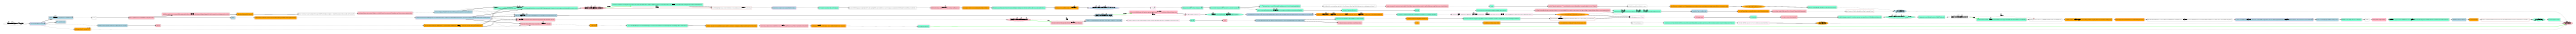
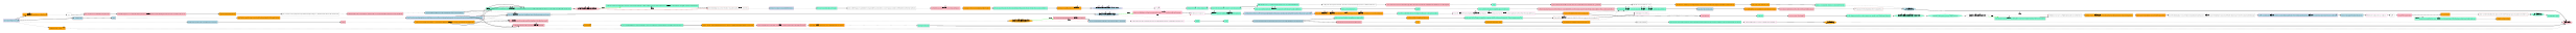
  digraph {
    rankdir=LR
    node [color=gray40 fillcolor=aquamarine style=filled shape=box]
    edge [arrowhead=diamond style=dashed]
-   "EleanorRank2Convo4 begins." [fillcolor=white shape=""]
    n2 [color=deeppink fillcolor=lightblue label="คิดว่าจะเกิดอะไรขึ้นหลังจากเราตาย?"]
-   n3 [color=brown fillcolor=lightblue label="ข้าสบายดี Eleanor ขอบคุณที่ถามนะ แล้วเป็นยังไงบ้าง?"]
+   n3 [color=brown fillcolor=orange label="ข้าสบายดี Eleanor ขอบคุณที่ถามนะ แล้วเป็นยังไงบ้าง?"]
    n4 [color=brown fillcolor=lightblue label="... โอเคหรือเปล่าเนี่ย"]
    n5 [fillcolor=lightblue label="เห็นมามากพอที่จะรู้ว่าบุคลิกลักษณะสามารถอยู่รอดหลังจากความตายได้"]
    n6 [color=brown fillcolor=orange label="ขอไม่สนทนาเรื่องโง่ ๆ แบบนี้นะ [จบ]"]
    n7 [fillcolor=white label="เฮ้อ"]
    n8 [color=brown fillcolor=lightblue label="ไม่เลย"]
    n9 [fillcolor=lightpink label="ว่าต่อเลย"]
    "Chat ends." [fillcolor=lightpink shape=""]
    n11 [fillcolor=lightpink label="ฟังนะ เราคุยเรื่องสภาพอากาศกันก็ได้ถ้าอยากคุยเรื่องแบบนั้น"]
    n12 [color=brown fillcolor=orange label="แต่ไม่ได้คิดถึงความตายในแง่ร้ายหรอกนะถ้ากังวลในเรื่องนั้นอยู่ ข้ายังยินดีที่จะใช้ชีวิตอยู่ต่อไปอีกสักพัก"]
    n13 [fillcolor=orange label="(ลองนึกภาพว่าข้ากำลังนอนคว่ำบนโซฟาตัวยาว วางคางไว้บนมือ มองขึ้นไปที่เครื่อง Pom-2 และรอด้วยความคาดหวังที่จะดูว่าเอ็งจะพิมพ์อะไรต่อ)"]
    n14 [fillcolor=lightpink label="หรือในเมื่อเราอยู่ที่ห้างแล้ว เราอาจออกไปซื้อลาเต้และคุยเรื่องไร้สาระที่ Lettie เป็นนังตัวแสบที่เก็บขนมสีชมพูเหลืองไว้กับตัวเองแทนที่จะแบ่งกันกินอย่างที่ควรทำ ดีปะ"]
    n15 [color=deeppink fillcolor=lightblue label="ข้าก็แค่ใช้เวลาที่ยาวนานและมืดมิดอยู่กับตัวเองและมีเรื่องให้คิดมากมาย ขณะที่ในกระแสเลือดตอนนี้เหมือนเซลล์เล็ก ๆ ที่น่าสงสารภายในตัวบิดเบี้ยวไปมาเหมือนขนมปังกรอบในน้ำซุปแม่มด"]
    n16 [color=brown fillcolor=lightblue label="ที่นั่นเรามี \"Cephalon\" ลูกบาศก์แก้วที่เคยเป็นมนุษย์ และส่วนใหญ่ยังคงแสดงบุคลิกเฉพาะตัวออกมา"]
    n17 [fillcolor=lightpink label="พวก Orokin เคยถ่ายโอนจิตสำนึกของตนไปยังร่างที่ถูกขโมยมา เพื่อจะมีชีวิตยืนยาวตลอดไป"]
    n18 [color=brown label="Tenno ทุกคนสามารถใช้ \"การถ่ายโอน\" เพื่อควบคุม Warframe ได้ เราไม่ได้ถูกผูกมัดกับรูปแบบทางกายภาพ ดังนั้นจึงไม่สมเหตุสมผลที่จะจินตนาการว่าการดำรงอยู่ของเราจะสิ้นสุดลงเมื่อร่างกายของเราตาย"]
    n19 [fillcolor=lightpink label="ข้าไม่ค่อยสบายใจเลยที่ไปกระตุ้นความหลงใหลของ Eleanor ให้ตื่นขึ้นมา"]
    n20 [fillcolor=orange label="(รู้สึกสกปรกที่พิมพ์แบบนั้นไป ขออภัย)"]
-   n21 [color=brown fillcolor=lightblue label="Check boolean EleanorOrigin"]
-   n22 [fillcolor=lightpink label="Check boolean EleanorEntrati" shape=""]
+   n21 [color=brown fillcolor=lightblue label="Check boolean EleanorOrigin" shape=""]
+   n22 [fillcolor=orange label="Check boolean EleanorEntrati" shape=""]
    n23 [fillcolor=lightpink label="Check boolean EleanorVoidLove" shape=""]
    n24 [fillcolor=orange label="ความหลงใหล?"]
    n25 [fillcolor=white label="ก็รู้นะว่ากำลังข้ามการถามสารทุกข์สุกดิบไปและมุ่งตรงไปที่เรื่องที่สำคัญเลย แต่พูดตรง ๆ ว่ามันเป็นความผิดของเอ็งเองนะที่น่าสนใจมากเกินไป"]
    n26 [color=deeppink fillcolor=lightpink label="เห็นแล้ว คิดว่าชื่อนั่นไม่เหมาะกับชีวิตหลังความตายของสิ่งที่ดำรงอยู่ที่ Orokin ของเอ็งมองว่าเป็นการลงโทษหรอกนะ"]
    n27 [color=deeppink fillcolor=white label="อึ๋ย เป็นข้าคงอยากจะตายมากกว่า"]
    n28 [fillcolor=lightpink label="ในบรรดาสิ่งที่น่ารังเกียจทั้งหมดบนโลกใบนี้ พวก Orokin นี่เลวร้ายที่สุดเลย"]
    n29 [color=brown fillcolor=lightblue label="สงสัยจังว่าจะสายเกินไปไหมที่จะหยุดพวกมัน บางทีอาจต้องหาใครที่เหมาะ ๆ ไปกระทืบมัน"]
    n30 [color=brown label="เวทมนตร์แห่งวอยด์อีกแล้ว ยิ่งเรียนรู้เกี่ยวกับวอยด์มากเท่าไร ก็ยิ่งอยากไปมากขึ้นเท่านั้น บางทีนั่นอาจเป็นที่ที่ควรไปอยู่นะ นอกขอบแผนที่ มีมังกร แล้ว Tenno อย่างเอ็งเสือกมีเลือดวอยด์อยู่ในตัวอีก เป็นไอ้เวรที่โคตรโชคดีเลยว่ะ"]
    n31 [color=brown fillcolor=white label="สำหรับเอ็งนั่นก็ดีอยู่หรอกนะ แต่พวกเราที่เหลือล่ะ เราทุกคนไม่สามารถเป็น Tenno ได้นี่ จริงไหม"]
    n32 [color=brown label="อะไร ทำตัวเหมือนเป็นมนุษย์ต่างดาวตัวน้อยไร้โชคที่อยู่ห่างจากบ้านมากและข้าเป็นนักวิทยาศาสตร์ที่หมกมุ่นกับการหั่นเอ็งเพื่อดูว่ามันทำงานยังไงงั้นเหรอ"]
    n33 [fillcolor=lightpink label="เทพกึ่งมนุษย์ที่เดินทางข้ามเวลาเข้ามาในชีวิตจริง ๆ ชีวิตที่ไร้สาระนี่ และจะมาคาดหวังให้ต้องยืนห่างออกไปเพราะมารยาททางสังคมอีกหรือ"]
-   n34 [label="Eleanor อย่ามาทำตัวนิสัยไม่ดีนะ Cephalon ก็เป็นคนเหมือนกัน" shape=ellipse]
+   n34 [label="Eleanor อย่ามาทำตัวนิสัยไม่ดีนะ Cephalon ก็เป็นคนเหมือนกัน"]
    n35 [color=deeppink fillcolor=white label="ลองนึกภาพไอ้พวกงี่เง่าจอมเจ้าเล่ห์ทั้งกลุ่มถูกลบออกไปจากโลกดูสิ มีข้อเสียอย่างเดียวคือเราจะไม่ได้ยินเสียงกรีดร้องของพวกมัน"]
    n36 [color=deeppink fillcolor=lightblue label="คือก็แค่คิดว่าการอยู่รอดจากความตายเป็นไปได้เท่านั้นเอง"]
    n37 [fillcolor=orange label="ขอโทษนะ แต่แค่คิดว่าเราพบกันโดยบังเอิญและน่าสนใจมาก ก็เลยคิดว่าการพูดคุยแลกเปลี่ยนกันเป็นวิธีหนึ่งที่จะทำให้เรารู้จักกัน"]
    n38 [fillcolor=lightblue label="เอ็งสามารถให้มุมมองที่ไม่มีใครให้ได้ ดังนั้น ได้โปรดพูดคุยกัน ก่อนที่ข้าจะเริ่มข่วนเฟอร์นิเจอร์"]
    n39 [color=deeppink fillcolor=lightblue label="บอกให้หยุดได้นะถ้าเข้าใจผิดไป แต่… สิ่งที่กำลังพูดถึงอยู่ฟังดูไม่เหมือนว่าเป็นคนเลยนะ มันเหมือนคอมพิวเตอร์ที่ถูกตั้งโปรแกรมให้คิดว่าเป็นคนมากกว่า ถูกต้องไหม?"]
    n40 [label="แม้ว่า…"]
    n41 [color=deeppink label="ใช่ ใช่ รู้แล้วว่าหมายถึงอย่างนั้น ตามใจกันหน่อย"]
    n42 [color=brown fillcolor=lightpink label="แต่เปล่าเลย ดูเหมือนว่าตัวเองจะไม่ได้ดีไปกว่าสาวก Zeke สักคนที่ใช้เวลาทุกนาทีไปกับการคิดถึงสิ่งที่เธอ \"หลงใหล\""]
    n43 [color=deeppink fillcolor=orange label="ก็ประมาณนั้น Necraloid เป็น Cephalon ที่ลอกเลียนแบบมาจาก Loid ที่ยังมีชีวิตอยู่ แต่ถึงแม้ว่า Cephalon จะไม่ใช่ตัวต้นแบบ พวกเขาก็ยังคงเป็นคนอยู่นะ"]
-   n44 [fillcolor=lightpink label="เวรละ"]
+   n44 [label="เวรละ"]
    n45 [fillcolor=white label="วอยด์อาจเป็นที่ที่วิญญาณดำรงอยู่ นั่นคือสิ่งที่เรากำลังพูดถึงอยู่ใช่ไหม แล้วมีคนไปงัดแงะอาณาจักรวิญญาณและตอนนี้พวกเอ็งก็ใช้มันเพื่อจ่ายพลังให้กับอุปกรณ์ครึ่งหนึ่ง"]
    n46 [color=deeppink fillcolor=orange label="เอ็งไม่ได้อยู่ที่ Duviri อีกต่อไปแล้วนะ ฝ่าบาท ไม่มีใครที่นี่สนใจเรื่องบ้า ๆ นั่นหรอก"]
    n47 [color=deeppink label="อืม ขอโทษนะ แต่นั่นไม่ใช่สิ่งเดียวกันนี่ เราไม่ได้พูดถึงความเป็นบุคคล เรากำลังพูดถึงความต่อเนื่อง"]
    n48 [color=brown fillcolor=lightblue label="ถ้ากำจัดพวกมันออกไปหมดก็เท่ากับกำจัดเอ็งออกไปด้วยใช่ไหม เพราะการดำรงอยู่ของเอ็งขึ้นอยู่กับการดำรงอยู่ของพวกมัน"]
    n49 [color=brown fillcolor=lightpink label="ไม่ใช่แค่ใครสักคน แต่เป็น Entrati ที่ก้าวเท้าเข้าสู่วอยด์เป็นคนแรก"]
    n50 [color=deeppink label="อย่าสำคัญตัวเองให้มากนัก"]
    n51 [color=deeppink fillcolor=white label="ข้าสามารถให้ Amir ตั้งโปรแกรมการพูดในตุ๊กตา Charlotte ใหม่ด้วยคำพูดของ Eleanor ที่เลือกมาอย่างดี และทำให้ Lettie ตกใจด้วยคำพูดนั้นหลังจากที่ข้าตายไปแล้วก็ได้ แต่นั่นคงไม่ใช่ข้าน่ะสิ"]
    n52 [color=brown fillcolor=lightpink label="โอ้ มีคนพยายามจะยุ่งวุ่นวายกับเส้นเวลามากขึ้นอีกแล้วสินะ"]
    n53 [color=brown label="หรืออาจจะสร้างสาขาใหม่ในประวัติศาสตร์ขึ้นมาและดำเนินการต่อก็ได้"]
    n54 [color=brown fillcolor=orange label="น่าจะรู้อยู่แล้วว่าไอ้สารเลวสองหน้านั่นมีส่วนพัวพันกับเรื่องนี้ด้วย"]
-   n55 [color=deeppink fillcolor=orange label="เว้นแต่จะเข้าไปสิงมันได้ด้วยวิธีใดวิธีหนึ่ง ขอลองคิดดูก่อนนะ" shape=ellipse]
+   n55 [color=deeppink fillcolor=orange label="เว้นแต่จะเข้าไปสิงมันได้ด้วยวิธีใดวิธีหนึ่ง ขอลองคิดดูก่อนนะ"]
    n56 [fillcolor=orange label="โว้ว"]
    n57 [color=brown fillcolor=orange label="อย่าให้เริ่มเลย ไม่งั้นเราได้อยู่ที่นี่ตลอดทั้งสัปดาห์แน่"]
    n58 [color=deeppink label="มีใครเคยเจอคนตายในวอยด์บ้างไหม หรือวอยด์เคยเปลี่ยนรูปร่างเป็นคนตายบ้างหรือเปล่า ขอโทษนะที่ต้องถาม แต่อยากรู้เรื่องนี้จริง ๆ"]
    n59 [label="ถ้าหน้าตาเหมือน Sawgaw แล้วส่งเสียงแหลมเหมือน Sawgaw ก็คือ Sawgaw มันก็เหมือนกันหมดไม่ใช่เหรอ"]
    n60 [color=deeppink fillcolor=white label="เรื่องนี้สำคัญต่อเจ้าจริง ๆ ใช่ไหม"]
    n61 [fillcolor=orange label="คิดว่านี่เป็นแค่การสนทนาสนุก ๆ เสียอีก"]
    n62 [label="เรายังคงถกเถียงกันเรื่อง \"วิญญาณจะอยู่รอดเมื่อร่างกายตายแล้วหรือไม่\" เรายังไม่สามารถไปคุยกันถึงเรื่อง \"เจตจำนงเสรีมีอยู่จริงหรือไม่\" นะ"]
    n63 [color=brown fillcolor=orange label="ข้ารู้จักคนตายบางคนที่เป็นแบบนั้น พวก Holdfast น่ะ"]
    n64 [color=brown fillcolor=lightblue label="อืมมม ไม่นะ ไม่คิดว่าจะเป็นอย่างนั้น"]
    n65 [color=deeppink fillcolor=lightpink label="โอ้ สังเกตด้วยเหรอ"]
    n66 [color=brown fillcolor=orange label="อยากขอพูดให้ชัดเจนว่าไม่มีแผนที่จะไปยุ่งเกี่ยวกับอนาคตนะ ก็แค่"]
    n67 [color=brown fillcolor=white label="(นี่คือสิ่งที่เอ็งได้รับ Eleanor เธอพูดกับตัวเอง นี่คือสิ่งที่จะได้รับจากการถามคำถามสำคัญ ๆ กับคนที่น่าสนใจ)"]
    n68 [color=deeppink fillcolor=lightblue label="Boolean EleanorHoldfasts1 is now true." shape=""]
    n69 [color=deeppink fillcolor=orange label="หากวอยด์โคลนข้าขึ้นมา คงจะนอนไม่หลับเพราะสงสัยว่าใครคือตัวจริงกันแน่"]
    n70 [label="ใช่ มันสำคัญ"]
    n71 [fillcolor=white label="รู้อะไรไหม มันไม่คุ้มเลย"]
    n72 [color=deeppink fillcolor=white label="ว่าไงนะ?"]
    n73 [fillcolor=lightpink label="เพราะถ้ามันทำอย่างนั้นได้เมื่อเราตายไปแล้ว ก็ต้องทำได้ในขณะที่ยังมีชีวิตอยู่เช่นกัน"]
    n74 [color=brown fillcolor=lightpink label="เกรงว่าอาจจะมากกว่าที่จะปล่อยมันไป"]
    n75 [label="แค่พยายามจะบอกว่าไม่อยากให้เอ็งหายไปไหน ถึงขนาดที่จะยอมปล่อยให้คนอื่นในอนาคตต้องทนทุกข์ทรมานภายใต้การกดขี่ของพวกเผด็จการแทนที่จะเปลี่ยนแปลงอะไรสักอย่าง"]
    n76 [color=deeppink label="รู้จักคนตายด้วยเหรอ? แบบในทางสังคมน่ะเหรอ?"]
    n77 [color=brown fillcolor=white label="... ไม่ค่อยสบายใจกับเรื่องที่คุยกันนี่เลย ขอโทษที ค่อยคุยกันใหม่นะ"]
    n78 [color=brown label="เอาเป็นว่ามีเหตุผลบางอย่างที่หวังว่าจะมีเราบางคนรอดจากความตายได้ และรู้ว่าไม่ใช่เป็นคนเดียวที่คิดแบบนี้"]
    n79 [color=deeppink fillcolor=white label="ขอโทษด้วยที่เป็นเรื่องตลกห่วย ๆ รับรองว่าจะไม่มีเหตุการณ์แบบนี้เกิดขึ้นอีก"]
    n80 [label="พวกเขาจำได้ว่าตัวเองตายแล้ว? พวกเขารู้จริง ๆ เหรอว่าตัวเองตายแล้ว?"]
    n81 [fillcolor=lightblue label="+10 Chemistry" shape=""]
-   n82 [color=brown label="Boolean EleanorBereaved is บขนมส true." shape=""]
+   n82 [color=brown label="Boolean EleanorBereaved is now true." shape=""]
    n83 [fillcolor=orange label="+5 Chemistry" shape=""]
    n84 [label="ใช่แล้ว พวกเขาเคยเป็นเจ้าหน้าที่บนเรือ Zariman เรืออาณานิคมที่หายเข้าไปในวอยด์ ที่ตอนนี้กลายเป็นผีไปแล้ว"]
    n85 [color=deeppink label="มัน... ซับซ้อนน่ะ สิ่งต่าง ๆ อาจเข้าไปในวอยด์ได้ แต่เมื่อออกมาแล้ว ก็อาจจะไม่เหมือนเดิมเสียทีเดียว"]
-   n86 [label="ถามผิดคนแล้ว เพราะยังไม่แน่ใจเลยว่าข้าจะ *ตาย* ได้หรือเปล่า"]
+   n86 [label="ถามผิดคนแล้ว เพราะยังไม่แน่ใจเลยว่าข้าจะ *ตาย* ได้หรือเปล่า" shape=ellipse]
    n87 [label="ให้ตายเถอะ โคตรเหลือเชื่อเลยจริง ๆ"]
    n88 [fillcolor=white label="อ้อ มีปัญหาในการหาคำพูดที่เหมาะสมหรือเปล่า หรือว่าไม่อยากเล่าเรื่องทั้งหมดให้ฟัง รู้สึกหงุดหงิดนะเวลามีคนพยายามปิดบังเอาไว้"]
    n89 [fillcolor=white label="Check boolean EleanorDuviri" shape=""]
    n90 [label="แม้ว่า…"]
    n91 [color=brown fillcolor=lightpink label="รอก่อน อย่าตอบนะ มีบางอย่างแวบผ่านเข้ามาในหัว ไม่รู้ว่าเป็นความคิดของเอ็งที่หลงมาหรือเปล่า แต่โซลที่มีเลือดออกบนต้นไม้แห่งดวงดาวนั่นทำให้รู้สึกแย่"]
    n92 [color=brown label="จริงสิ มีคนเคยพยายามแล้วนี่ Thrax แสดงให้เห็นเป็นประจำเลย ไม่รู้ว่าเอ็งผ่านฝันร้ายแบบนั้นมาได้ยังไงและยังคงมีสติดีอยู่"]
    n93 [fillcolor=white label="เรื่องนี้รู้กันระหว่างเรานะ จริง ๆ ก็ไม่มั่นใจเหมือนกันว่าตัวเองจะตายได้หรือเปล่า"]
    n94 [label="แล้วเราจะรู้ได้ยังไงว่าเป็นคนคนเดียวกันอยู่ในนั้น มีมุมมองเดียวกันงั้นเหรอ"]
    n95 [color=deeppink label="เทวทูต"]
    n96 [fillcolor=orange label="ตอนนี้คณะกรรมการ Technocyte ตัวจิ๋วที่อาศัยอยู่ภายในตัวคงจะรู้สึกหงุดหงิดมากหากบ้านของพวกมันถูกทำลาย"]
    n97 [fillcolor=lightpink label="จะเป็นยังไงถ้ามันเป็นแค่โคลนของวอยด์หรืออะไรสักอย่าง จะเกิดแบบนั้นขึ้นได้ไหม วอยด์รับความคิดของคนแล้วสร้างรูปแบบให้มัน แล้วรูปแบบนั้นก็คิดว่าเป็นคน ๆ เดียวกับคนที่ตายไปแล้ว"]
    n98 [fillcolor=lightpink label="ลูอาที่รัก ได้ยินเสียง เหมือนกับว่า... เวลาที่เครื่องปรับอากาศทำงานในห้องเป็นเวลานานจนปิดเสียงมัน แล้วจู่ ๆ ก็ได้ยินอีก"]
    n99 [color=deeppink fillcolor=orange label="นั่นคือเหตุผลว่าทำไมพวกมันถึงต้องลำบากทำให้ข้าตัวใหญ่และแข็งแรง"]
    n100 [fillcolor=white label="ทำไมถึงไปถามอะไรเกี่ยวกับเรื่องนี้วะ เวรเอ้ย"]
    n101 [fillcolor=white label="นั่นทำให้สงสัยเหมือนกันนะว่าจะเกิดอะไรขึ้นถ้าข้าตายตอนนั้นทันที แต่เคยเห็นมาแล้วว่า Techrot สามารถทำให้ศพเคลื่อนไหวและนำกลับมาใช้ใหม่ได้ เหมือนกับอาณาจักรปลวกที่ทำงานร่วมกันเพื่อบังคับหุ่นยนต์"]
    n102 [color=brown fillcolor=orange label="โอเค โอเค เอาละ จะตั้งสติดี ๆ แล้ว โปรดอยู่ด้วยกันก่อน กำลังสร้างกำแพงจากความคิดของตัวเองอยู่ มันกำลังก่อตัวขึ้นระหว่างข้ากับเหล่าเทวทูต"]
    n103 [color=deeppink fillcolor=lightblue label="แล้ว… จะกลายเป็นซอมบี้ Techrot หรือเปล่านะ และยังคงเป็นตัวเองอยู่หรือเปล่า หรือว่าจะเป็นแค่กลุ่มจิตเชื่อมต่อกันของTechrot ที่สามารถเข้าถึงความทรงจำของข้าได้ และคิดว่าเป็นตัวเอง?"]
-   n104 [fillcolor=orange label="กำแพง กำแพง กำแพง น่ารัก น่ารัก กำแพง" shape=ellipse]
+   n104 [fillcolor=orange label="กำแพง กำแพง กำแพง น่ารัก น่ารัก กำแพง"]
    n105 [fillcolor=lightblue label="ไม่คิดว่าการหมกมุ่นอยู่กับเรื่องนี้มันจะดีต่อสุขภาพนะ"]
    n106 [color=brown label="นั่นแหละ กำแพงอยู่ตรงนั้น เงียบสนิทแล้ว คงต้องปล่อยให้ไปแล้วสินะ"]
-   n107 [color=deeppink label="ก็ไม่ได้คิดว่าตัวเองมีสุขภาพดี จบนะ แค่นั้นแหละ"]
+   n107 [color=deeppink fillcolor=white label="ก็ไม่ได้คิดว่าตัวเองมีสุขภาพดี จบนะ แค่นั้นแหละ"]
    n108 [fillcolor=white label="แต่…"]
    n109 [color=deeppink fillcolor=lightpink label="ขอบคุณที่ใส่ใจจนพูดแบบนั้นนะ"]
    n110 [color=brown label="Lettie ตรวจดูว่าร่างกายของข้าเป็นยังไงบ้าง เพราะ Arthur ต้องการให้พร้อมปฏิบัติการ ซึ่งก็ไม่ได้เกลียดเพราะเรื่องนั้นหรอก นั่นเป็นหน้าที่ของเธอ"]
-   n111 [fillcolor=lightblue label="แต่ไม่มีใครถามไถ่สุขภาพกันเลย"]
+   n111 [fillcolor=orange label="แต่ไม่มีใครถามไถ่สุขภาพกันเลย"]
    n112 [color=brown fillcolor=orange label="ไม่ จนกระทั่งตอนนี้"]
    n113 [color=brown fillcolor=white label="โอ้พระเจ้า สิ่งที่เอ็งทำก็แค่เป็นคนใจดี แต่นานมากแล้วที่เราไม่ได้ใจดีต่อกันเลยจนอยากร้องเล่นเต้นรำเพราะเรื่องนี้จริง ๆ"]
    n114 [label="+20 Chemistry" shape=""]
    n115 [label="อะแฮ่ม ขอบคุณนะ จบแล้ว"]
-   "EleanorRank2Convo4 begins." -> n2
    n2 -> n3 [style=bold]
    n2 -> n4 [style=bold]
    n2 -> n5 [arrowhead=dot]
    n2 -> n6
    n3 -> n7
-   n11 -> n8 [arrowhead=dot style=bold]
+   n4 -> n8 [arrowhead=dot style=bold]
    n5 -> n9 [arrowhead=dot style=bold]
    n6 -> "Chat ends."
    n7 -> n11 [arrowhead=dot style=bold]
    n8 -> n12
    n9 -> n13
    n11 -> n14 [style=bold]
    n12 -> n15
    n13 -> n16
    n13 -> n17 [arrowhead=dot style=bold]
    n13 -> n18 [arrowhead=dot style=bold]
    n13 -> n19 [arrowhead=dot]
    n14 -> n20 [style=bold]
    n15 -> n16 [arrowhead=dot style=bold]
    n15 -> n17
    n15 -> n18 [arrowhead=dot style=bold]
    n15 -> n19 [arrowhead=dot style=bold]
    n16 -> n21 [arrowhead=dot style=bold]
    n17 -> n22 [arrowhead=dot]
    n18 -> n23 [arrowhead=dot style=bold]
    n19 -> n24 [arrowhead=dot]
    n20 -> n25 [arrowhead=dot style=bold]
    n21 -> n26 [color=green label=true style=bold]
-   n21 -> n27 [color=brown label=false]
+   n21 -> n27 [color=brown label=true]
    n22 -> n28 [color=green label=true style=bold]
    n22 -> n29 [arrowhead=dot color=brown label=false]
    n23 -> n30 [color=green label=true style=bold]
    n23 -> n31 [arrowhead=dot color=brown label=false style=bold]
    n24 -> n32
    n25 -> n33 [arrowhead=dot]
    n26 -> n27 [arrowhead=dot style=bold]
    n27 -> n34 [arrowhead=dot style=bold]
    n28 -> n29 [style=bold]
    n29 -> n35 [arrowhead=dot]
    n30 -> n31 [style=bold]
    n31 -> n36 [arrowhead=dot]
    n32 -> n37 [arrowhead=dot style=bold]
    n33 -> n38 [arrowhead=dot]
    n34 -> n39
    n35 -> n40 [arrowhead=dot]
    n36 -> n41 [arrowhead=dot]
    n37 -> n42
    n38 -> n16 [arrowhead=dot]
    n38 -> n17
    n38 -> n18 [arrowhead=dot style=bold]
    n38 -> n19 [arrowhead=dot]
    n39 -> n43 [style=bold]
    n40 -> n44 [style=bold]
    n41 -> n45 [arrowhead=dot style=bold]
    n42 -> n46
    n43 -> n47 [arrowhead=dot]
    n44 -> n48
    n45 -> n49
    n46 -> n50
    n47 -> n51 [arrowhead=dot]
    n48 -> n52 [arrowhead=dot style=bold]
    n48 -> n53 [style=bold]
    n49 -> n54 [arrowhead=dot]
-   n50 -> "Chat ends." [style=bold color=green]
+   n50 -> "Chat ends." [style=bold]
    n51 -> n55 [style=bold]
    n52 -> n56 [arrowhead=dot]
    n53 -> n57 [arrowhead=dot]
    n54 -> n58 [arrowhead=dot style=bold]
    n55 -> n59
-   n55 -> n60 [style=bold]
+   n55 -> n65 [style=bold]
    n56 -> n61
    n57 -> n62 [arrowhead=dot style=bold]
    n58 -> n63 [arrowhead=dot style=bold]
    n59 -> n64 [style=bold]
    n60 -> n65
    n61 -> n66 [arrowhead=dot style=bold]
    n62 -> n67 [style=bold]
    n63 -> n68 [style=bold]
    n64 -> n69 [arrowhead=dot style=bold]
    n65 -> n70 [arrowhead=dot style=bold]
    n66 -> n71 [arrowhead=dot]
    n67 -> n59
    n67 -> n60 [style=bold]
    n68 -> n72
    n69 -> n73 [style=bold]
    n70 -> n74 [style=bold]
    n71 -> n75
    n72 -> n76
    n73 -> n77 [arrowhead=dot]
    n74 -> n78 [style=bold]
    n75 -> n79
    n76 -> n80 [arrowhead=dot style=bold]
    n77 -> n81
    n78 -> n82
    n79 -> n83 [arrowhead=dot style=bold]
    n80 -> n84
    n80 -> n85 [arrowhead=dot style=bold]
-   n81 -> "Chat ends."
+   n81 -> "Chat ends." [style=bold]
    n82 -> n86 [arrowhead=dot]
    n83 -> "Chat ends." [arrowhead=dot]
    n84 -> n87 [style=bold]
    n85 -> n88
    n86 -> n89
    n87 -> n90 [arrowhead=dot style=bold]
    n88 -> n91
    n89 -> n92 [arrowhead=dot color=green label=true style=bold]
    n89 -> n93 [color=brown label=false]
    n90 -> n94 [arrowhead=dot]
    n91 -> n95
    n92 -> n93 [style=bold]
    n93 -> n96
    n94 -> n97
    n95 -> n98 [style=bold]
    n96 -> n99 [arrowhead=dot]
    n97 -> n59 [arrowhead=dot]
    n97 -> n60 [arrowhead=dot]
    n98 -> n100 [arrowhead=dot style=bold]
    n99 -> n101 [style=bold]
    n100 -> n102 [arrowhead=dot]
    n101 -> n103
    n102 -> n104 [arrowhead=dot style=bold]
    n103 -> n105 [style=bold]
    n104 -> n106 [style=bold]
    n105 -> n107 [arrowhead=dot style=bold]
    n106 -> n81 [arrowhead=dot]
    n107 -> n108 [style=bold]
    n108 -> n109 [arrowhead=dot]
    n109 -> n110 [arrowhead=dot]
    n110 -> n111
-   n111 -> n112 [style=bold]
+   n109 -> n112 [style=bold]
    n112 -> n113
    n113 -> n114 [style=bold]
    n114 -> n115
    n115 -> "Chat ends." [arrowhead=dot]
  }
